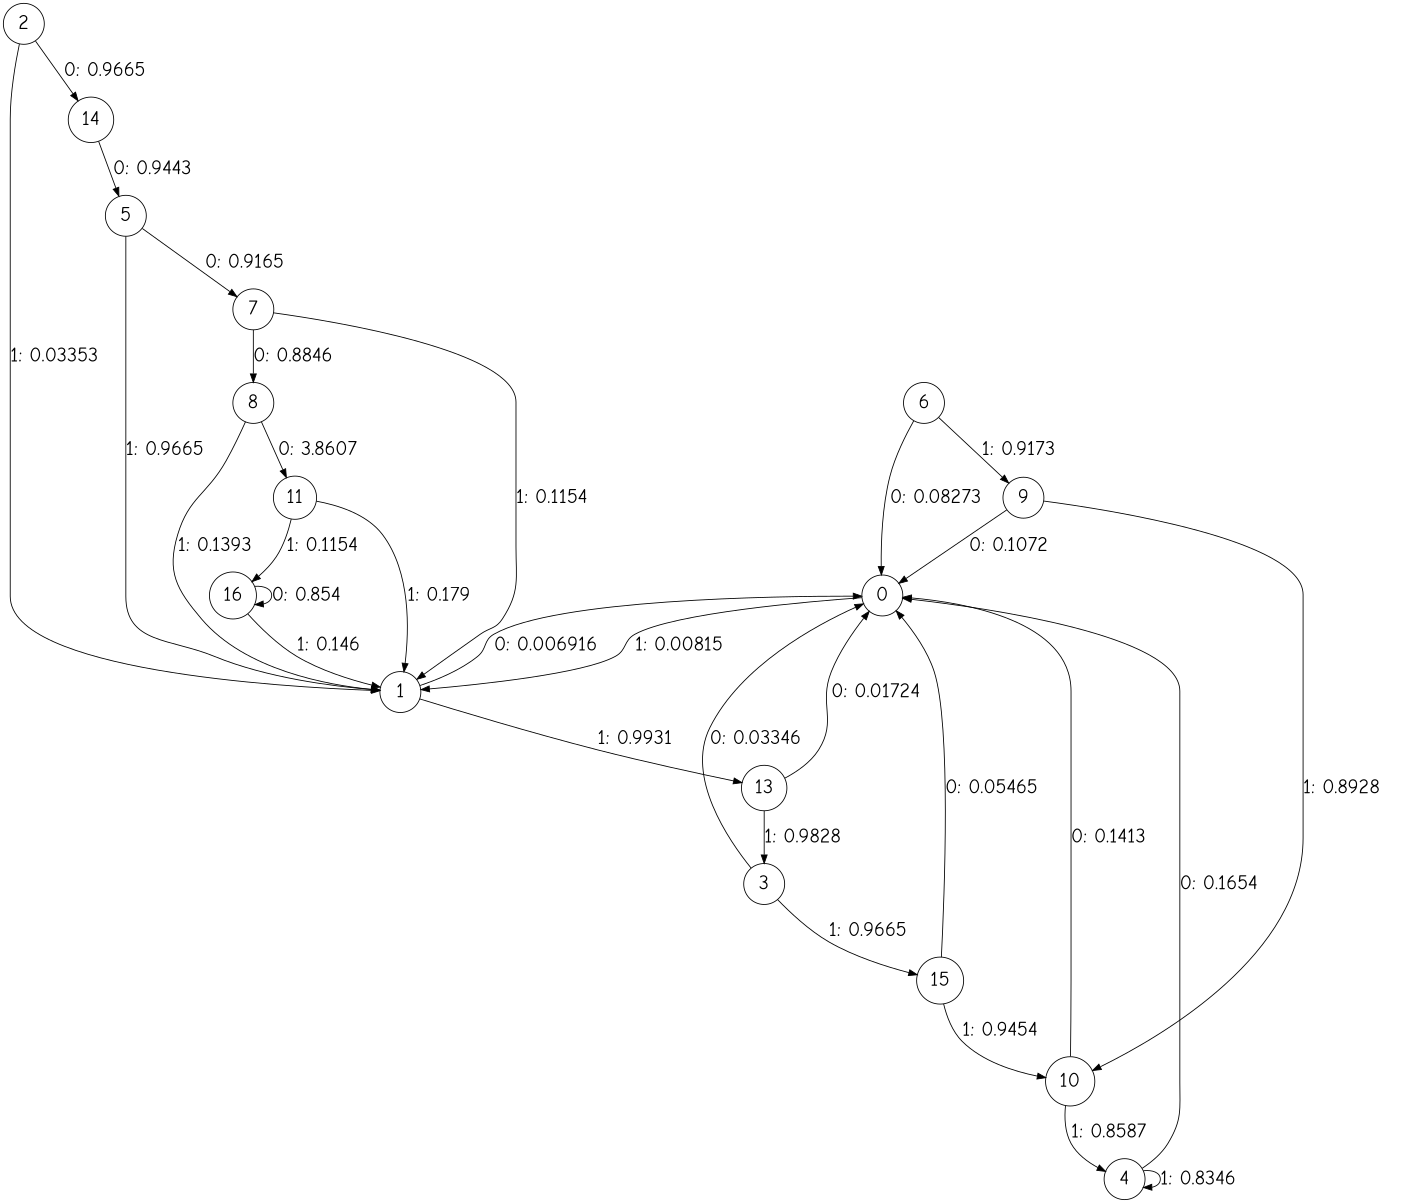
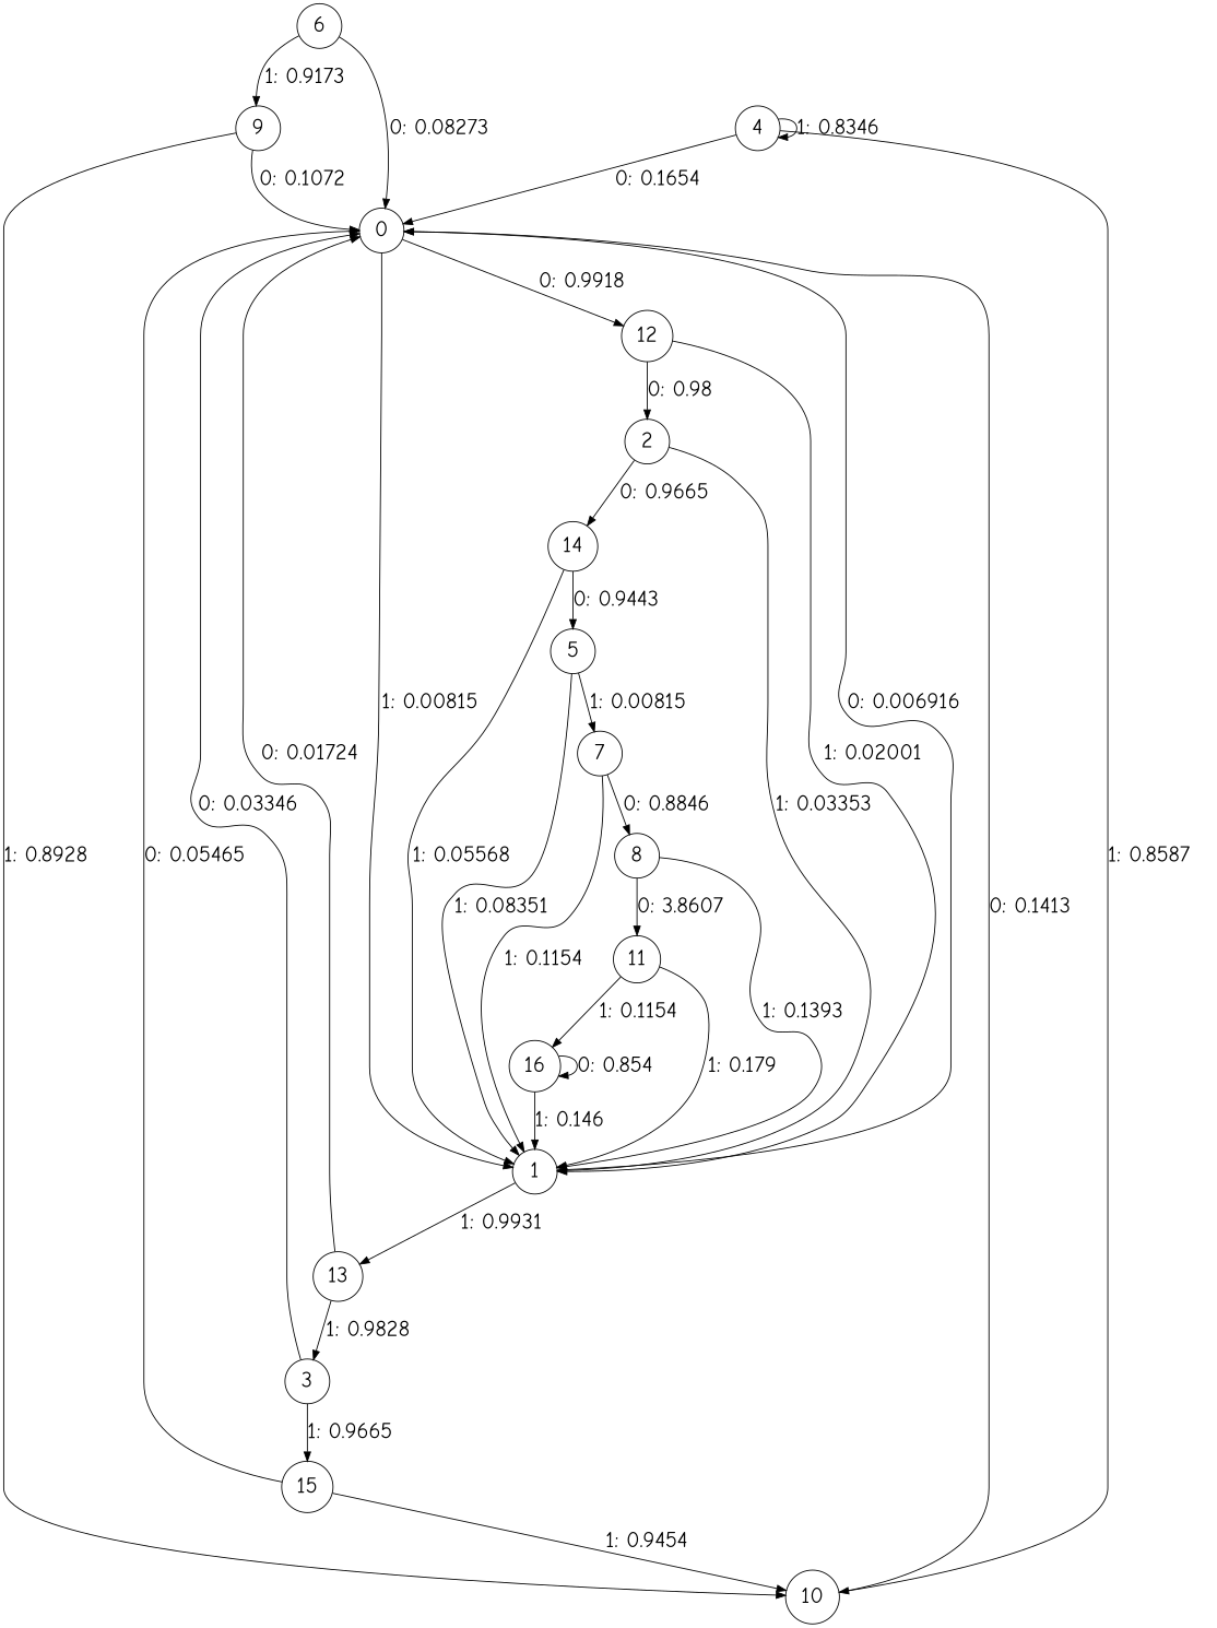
  digraph {
    fontname="Comic Neue"
    node [fontname="Comic Neue" fontsize=24 shape=circle]
    edge [fontname="Comic Neue" fontsize=24]
    0
+   12
    1
    2
    13
    14
    3
    15
    5
    7
    10
    6
    9
    4
    8
    11
    16
+   0 -> 12 [label="0: 0.9918   "]
    0 -> 1 [label="1: 0.00815  "]
+   12 -> 1 [label="1: 0.02001  "]
+   12 -> 2 [label="0: 0.98     "]
    1 -> 0 [label="0: 0.006916  "]
    1 -> 13 [label="1: 0.9931   "]
    2 -> 1 [label="1: 0.03353  "]
    2 -> 14 [label="0: 0.9665   "]
    13 -> 0 [label="0: 0.01724  "]
    13 -> 3 [label="1: 0.9828   "]
+   14 -> 1 [label="1: 0.05568  "]
    14 -> 5 [label="0: 0.9443   "]
    3 -> 0 [label="0: 0.03346  "]
    3 -> 15 [label="1: 0.9665   "]
    15 -> 0 [label="0: 0.05465  "]
    15 -> 10 [label="1: 0.9454   "]
-   5 -> 1 [label="1: 0.9665   "]
-   5 -> 7 [label="0: 0.9165   "]
+   5 -> 1 [label="1: 0.08351  "]
+   5 -> 7 [label="1: 0.00815  "]
    7 -> 1 [label="1: 0.1154   "]
    7 -> 8 [label="0: 0.8846   "]
    10 -> 0 [label="0: 0.1413   "]
-   10 -> 4 [label="1: 0.8587   "]
+   4 -> 10 [label="1: 0.8587   "]
    6 -> 0 [label="0: 0.08273  "]
    6 -> 9 [label="1: 0.9173   "]
    9 -> 0 [label="0: 0.1072   "]
    9 -> 10 [label="1: 0.8928   "]
    4 -> 0 [label="0: 0.1654   "]
    4 -> 4 [label="1: 0.8346   "]
    8 -> 1 [label="1: 0.1393   "]
    8 -> 11 [label="0: 3.8607   "]
    11 -> 1 [label="1: 0.179    "]
    11 -> 16 [label="1: 0.1154   "]
    16 -> 1 [label="1: 0.146    "]
    16 -> 16 [label="0: 0.854    "]
  }
